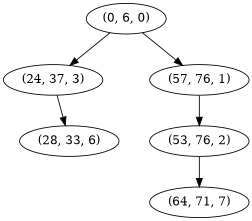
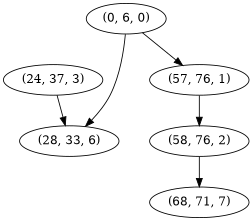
  digraph {
    n1 [label="(0, 6, 0)"]
    "(24, 37, 3)"
    n3 [label="(57, 76, 1)"]
    "(28, 33, 6)"
-   "(58, 76, 2)" [label="(53, 76, 2)"]
-   "(64, 71, 7)"
-   n1 -> "(24, 37, 3)"
+   "(58, 76, 2)"
+   "(64, 71, 7)" [label="(68, 71, 7)"]
+   n1 -> "(28, 33, 6)"
    n1 -> n3
    "(24, 37, 3)" -> "(28, 33, 6)"
    n3 -> "(58, 76, 2)"
    "(58, 76, 2)" -> "(64, 71, 7)"
  }
